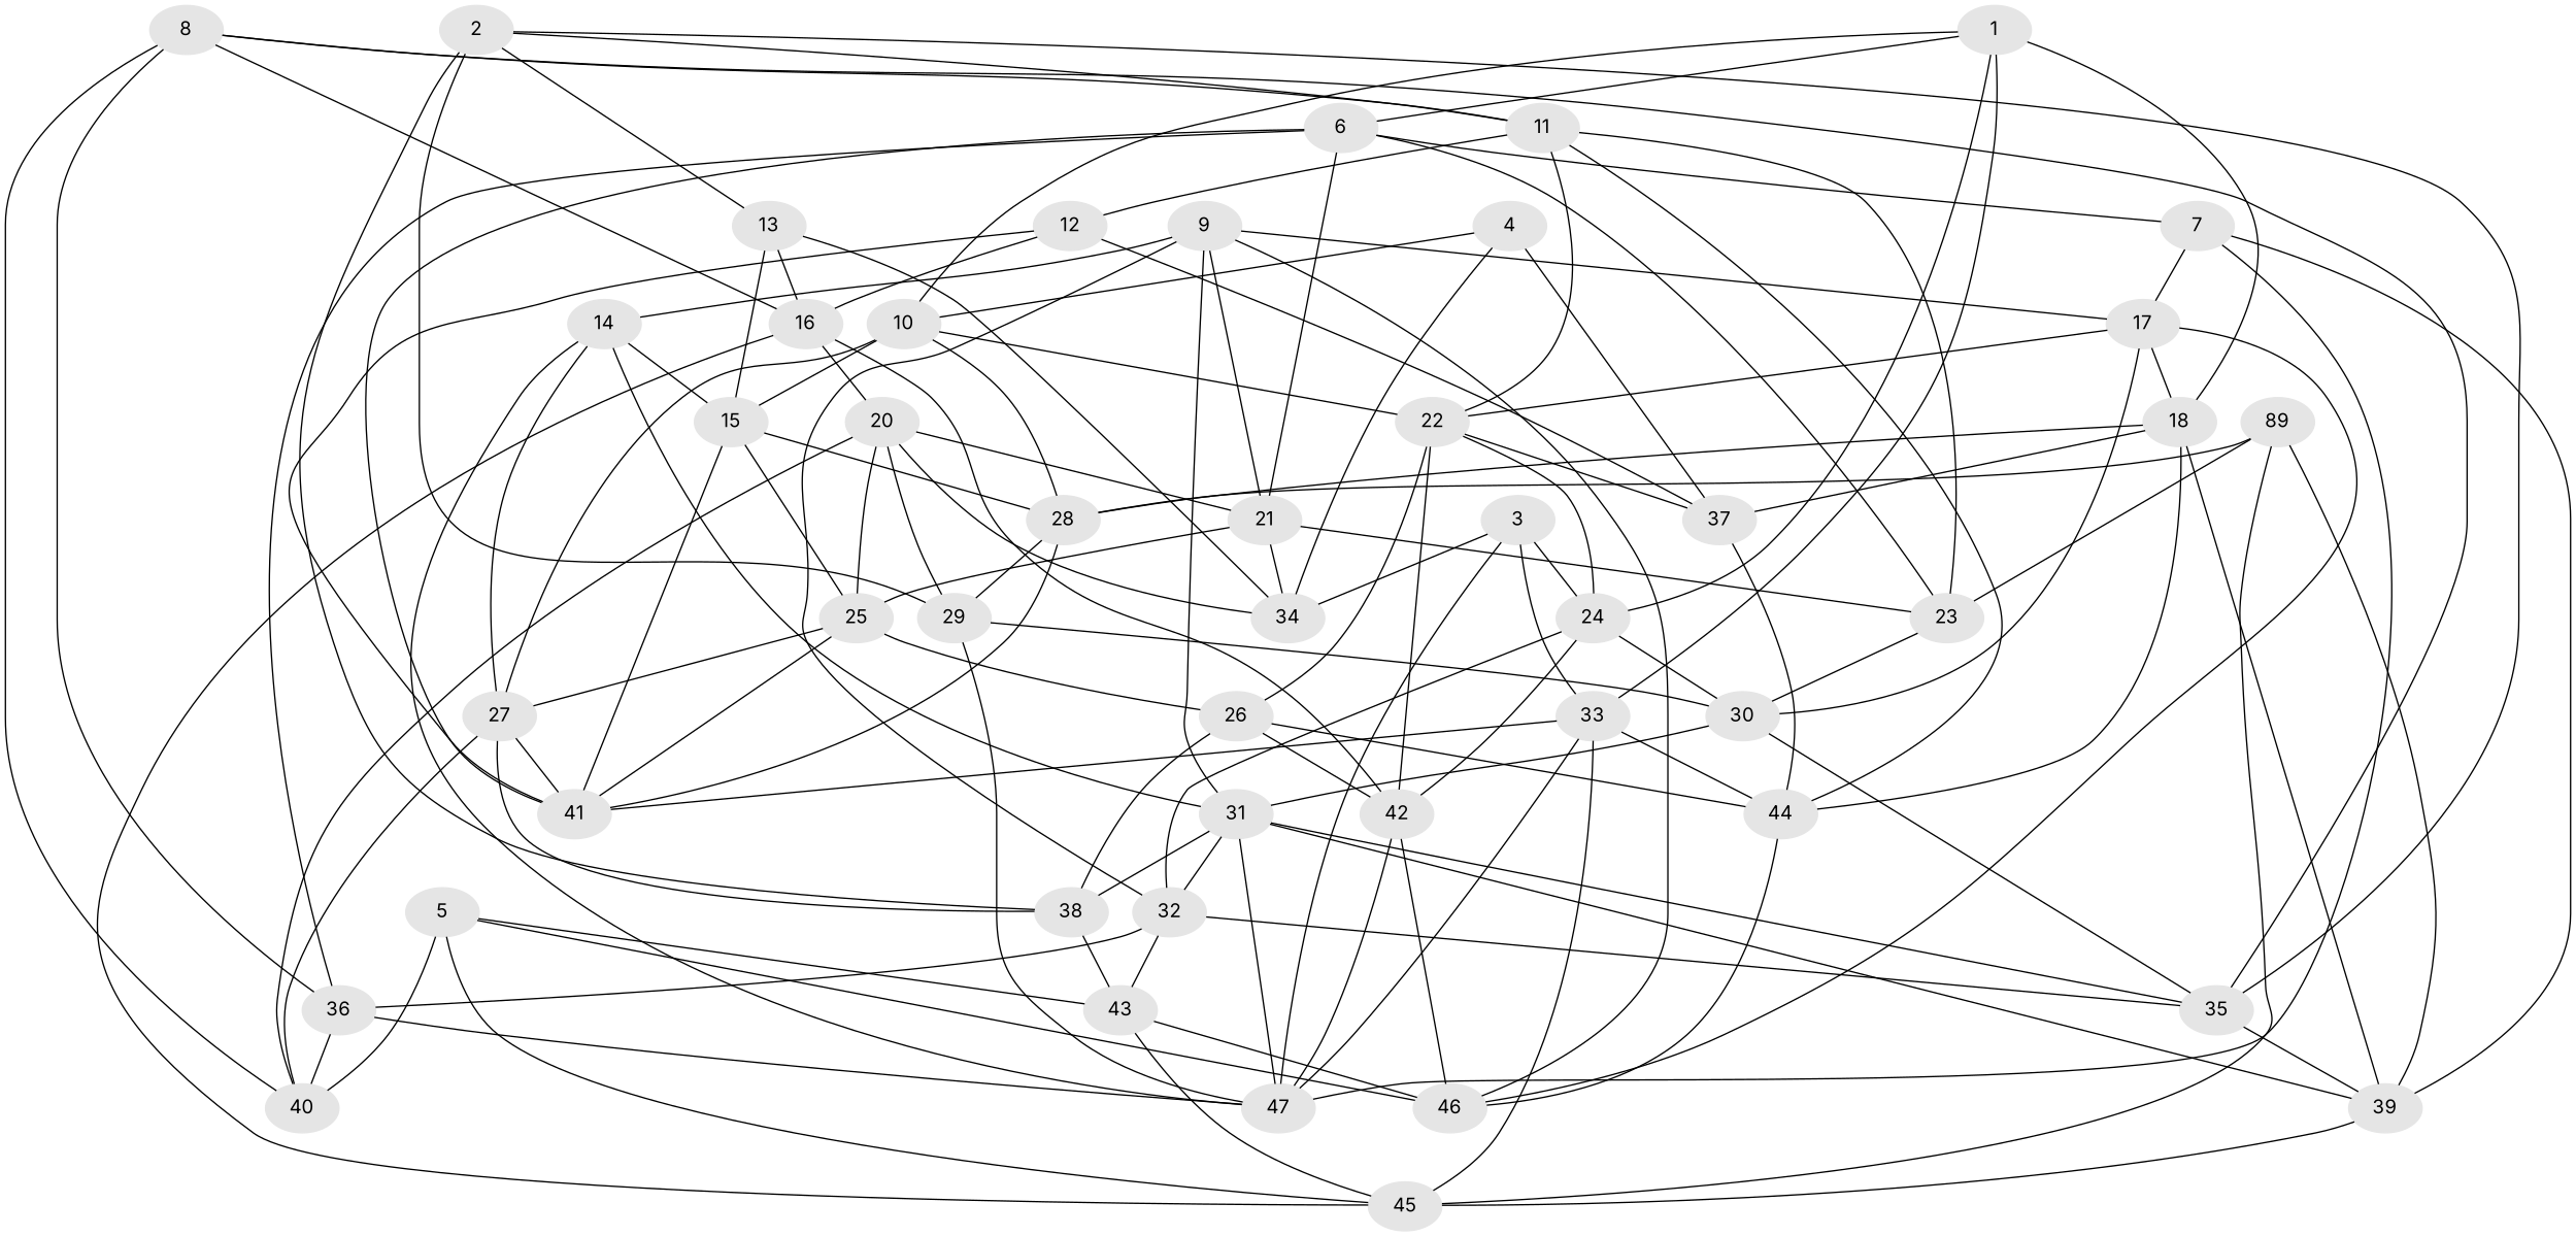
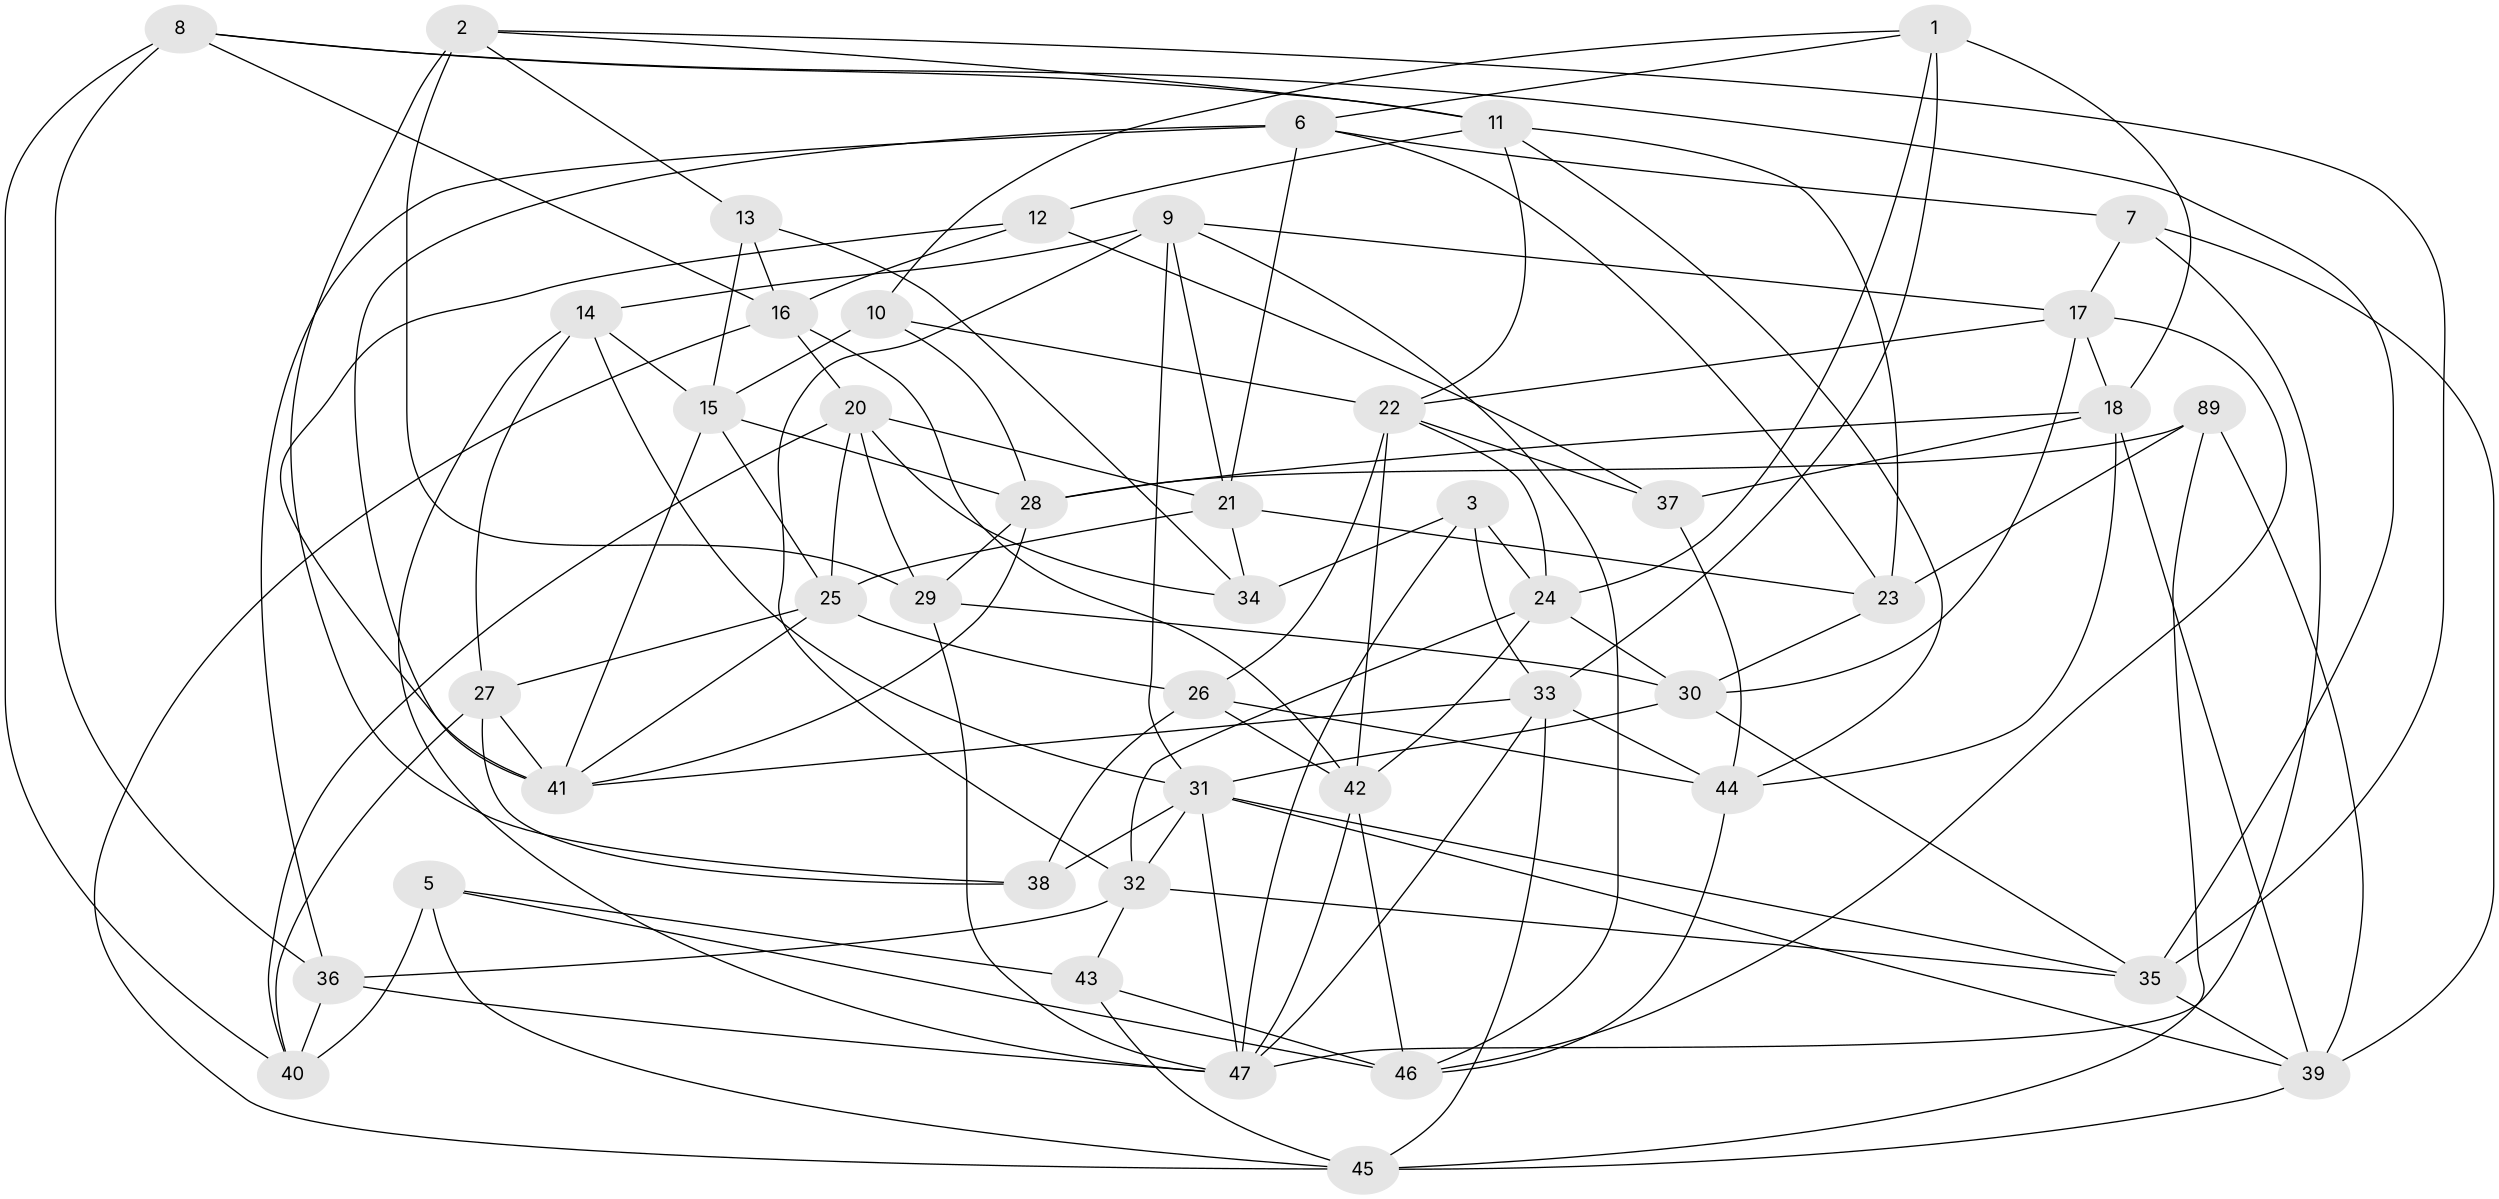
  graph {
    fontname=Inter
    node [color=gray90 fontname=Inter style=filled]
    edge [fontname=Inter weight=1.0]
    1
    6
    10
    18
    24
    33
    7
    21
    23
    36
    41
    8
    11
    35
    40
    16
    15
    22
    27
    28
    37
    39
    44
    32
    42
    30
    47
    45
    2
    13
    29
    38
    12
    34
    43
    3
-   4
    31
    5
    46
    17
    25
    20
    9
    14
    26
    n47 [label=89]
    1 -- 6
    1 -- 10
    1 -- 18
    1 -- 24
    1 -- 33
    6 -- 7
    6 -- 21
    6 -- 23
    6 -- 36
    6 -- 41
    10 -- 15
    10 -- 22
-   10 -- 27
    10 -- 28
    18 -- 28
    18 -- 37
    18 -- 39
    18 -- 44
    24 -- 32
    24 -- 42
    24 -- 30
    33 -- 41
    33 -- 44
    33 -- 47
    33 -- 45
    7 -- 39
    7 -- 47
    7 -- 17
    21 -- 23
    21 -- 34
    21 -- 25
    23 -- 30
    36 -- 40 [weight=2.0]
    36 -- 47
    8 -- 36
    8 -- 11
    8 -- 35
    8 -- 40
    8 -- 16
    11 -- 23
    11 -- 22
    11 -- 44
    11 -- 12
    35 -- 39
    16 -- 42
    16 -- 45
    16 -- 20
    15 -- 41
    15 -- 28
    15 -- 25
    22 -- 24
    22 -- 37
    22 -- 42
    22 -- 26
    27 -- 41
    27 -- 40
    27 -- 38
    28 -- 41
    28 -- 29
    37 -- 44
    39 -- 45
    44 -- 46
    32 -- 36
    32 -- 35
    32 -- 43
    42 -- 47
    42 -- 46
    30 -- 35
    30 -- 31
    2 -- 11
    2 -- 35
    2 -- 13
    2 -- 29 [weight=2.0]
    2 -- 38
    13 -- 16
    13 -- 15
    13 -- 34
    29 -- 30
    29 -- 47
-   38 -- 43 [weight=2.0]
    12 -- 41
    12 -- 16
    12 -- 37
    43 -- 45
    43 -- 46
    3 -- 24
    3 -- 33
    3 -- 47
    3 -- 34
-   4 -- 10
-   4 -- 37
-   4 -- 34
    31 -- 35
    31 -- 39
    31 -- 32
    31 -- 47
    31 -- 38
    5 -- 40
    5 -- 45
    5 -- 43
    5 -- 46
    17 -- 18
    17 -- 22
    17 -- 30
    17 -- 46
    25 -- 41
    25 -- 27
    25 -- 26
    20 -- 21
    20 -- 40
    20 -- 29
    20 -- 34
    20 -- 25
    9 -- 21
    9 -- 32
    9 -- 31
    9 -- 46
    9 -- 17
    9 -- 14
    14 -- 15
    14 -- 27
    14 -- 47
    14 -- 31
    26 -- 44
    26 -- 42
    26 -- 38
    n47 -- 23
    n47 -- 28
    n47 -- 39
    n47 -- 45
  }
